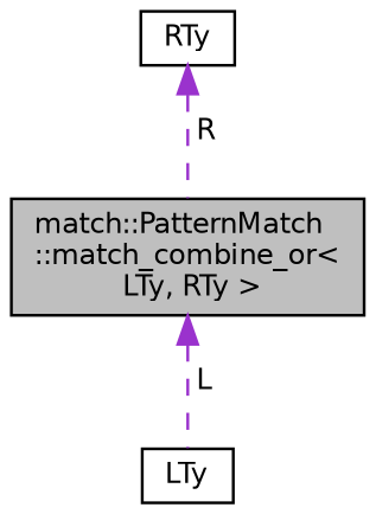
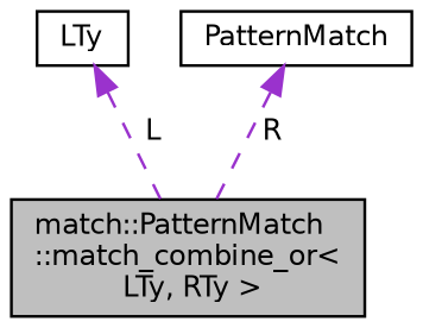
  digraph {
    node [color=black fontname=Helvetica fontsize=10 shape=box]
    edge [color=darkorchid3 dir=back fontname=Helvetica fontsize=10 labelfontname=Helvetica labelfontsize=10 style=dashed]
    n1 [fillcolor=grey75 fontcolor=black height=0.2 label="match::PatternMatch\l::match_combine_or\<\l LTy, RTy \>" style=filled width=0.4]
    n2 [height=0.2 label=LTy width=0.4]
-   n3 [height=0.2 label=RTy width=0.4]
-   n1 -> n2 [label=" L"]
+   n3 [height=0.2 label=PatternMatch width=0.4]
+   n2 -> n1 [label=" L"]
    n3 -> n1 [label=" R"]
  }
